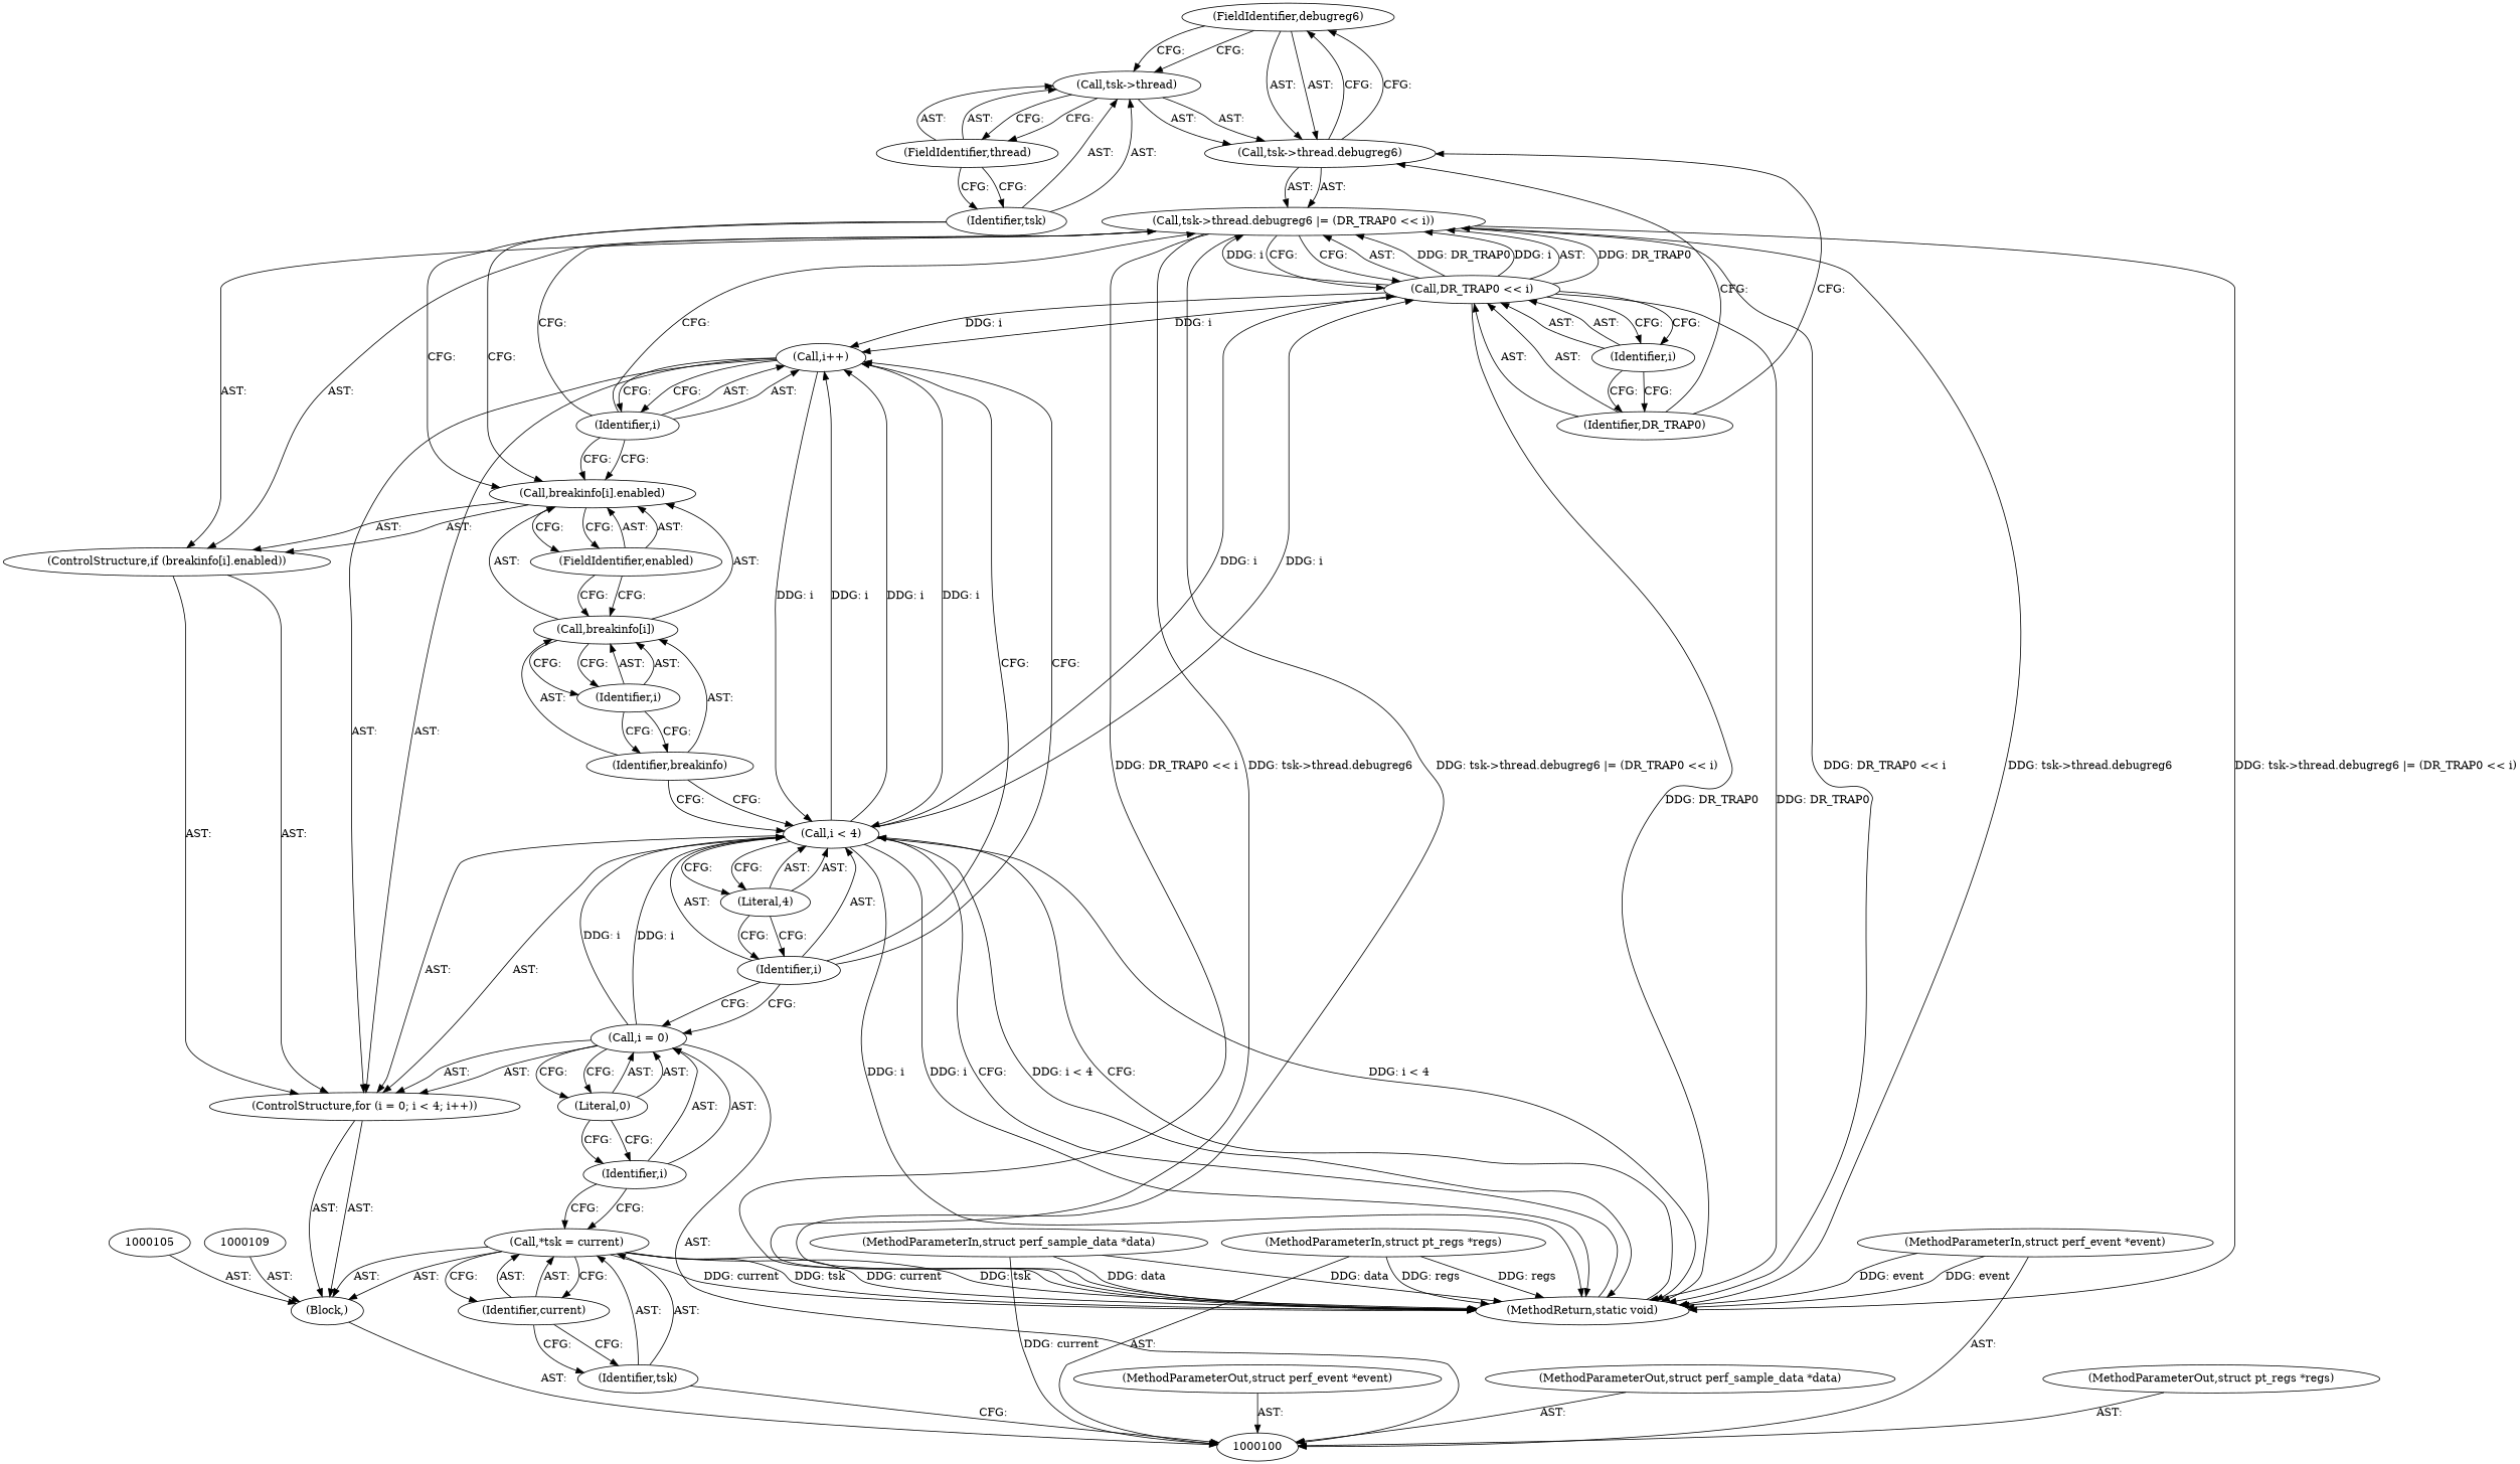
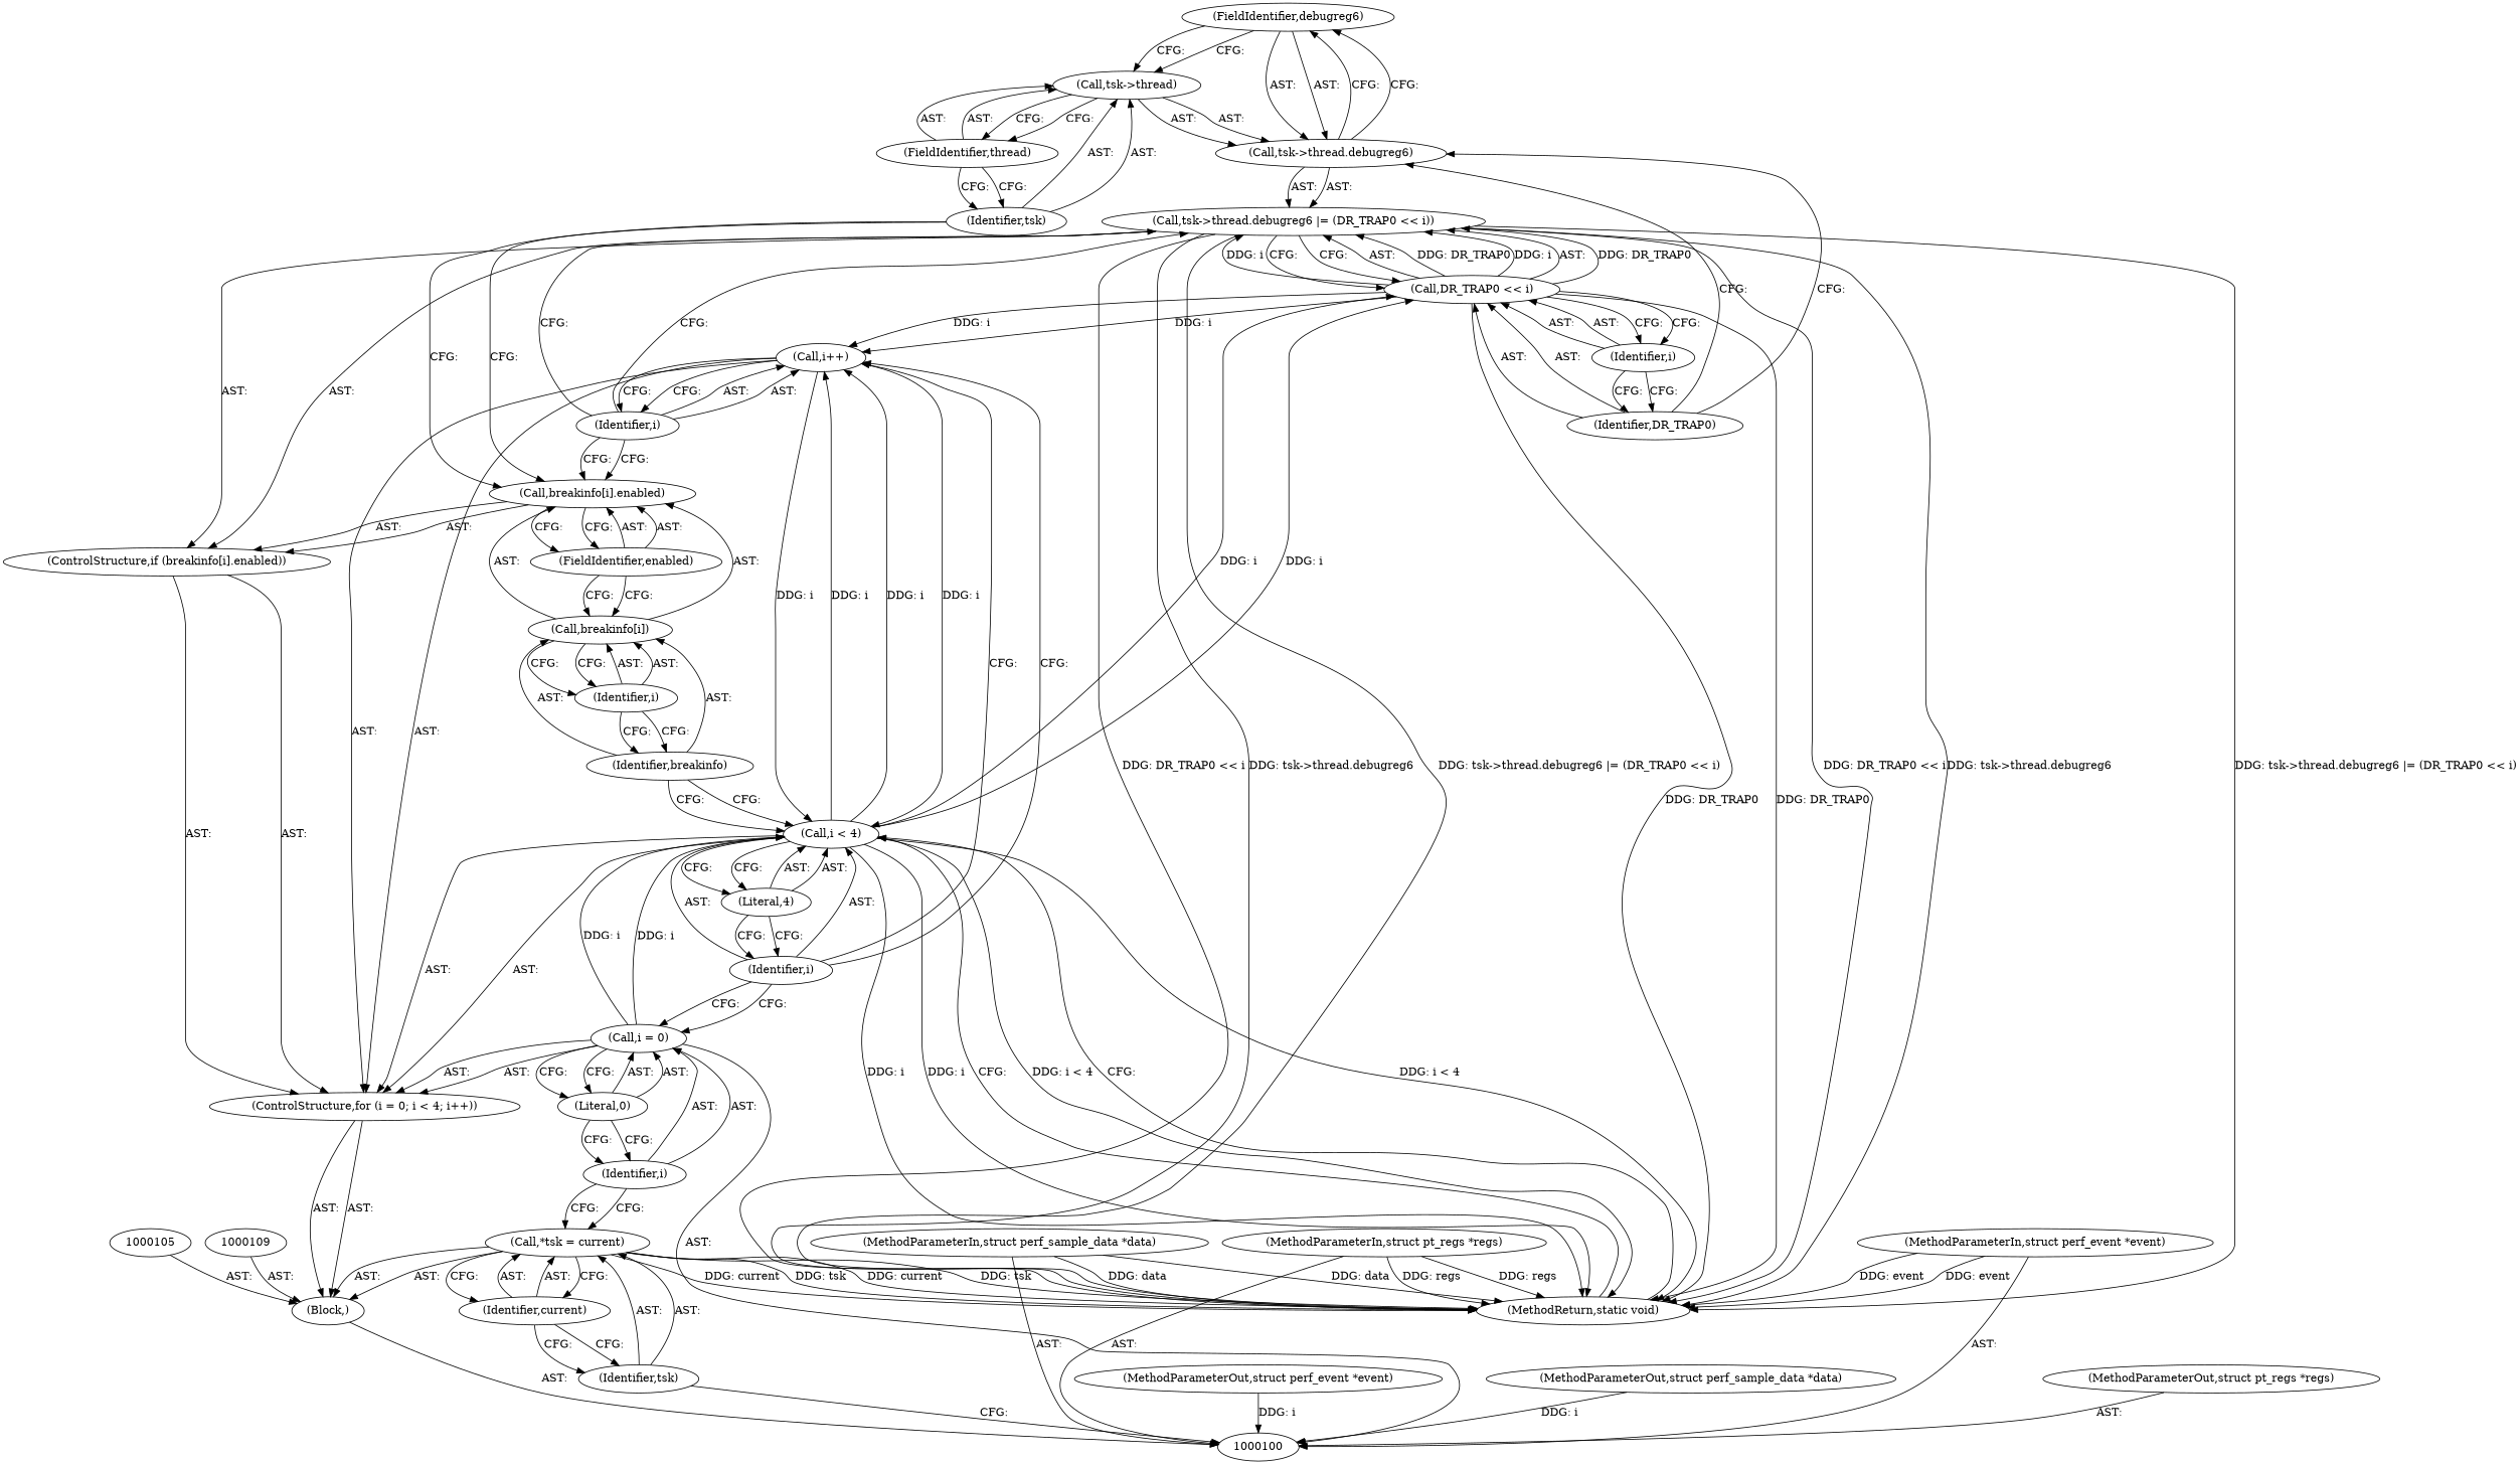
  digraph {
    n1 [label="(FieldIdentifier,debugreg6)"]
    n2 [label="(Call,tsk->thread.debugreg6)"]
    n3 [label="(Call,tsk->thread)"]
    n4 [label="(Call,tsk->thread.debugreg6 |= (DR_TRAP0 << i))"]
    n5 [label="(FieldIdentifier,thread)"]
    n6 [label="(Call,DR_TRAP0 << i)"]
    n7 [label="(Identifier,i)"]
    n8 [label="(MethodReturn,static void)"]
    n9 [label="(Call,i++)"]
    n10 [label="(ControlStructure,if (breakinfo[i].enabled))"]
    n11 [label="(Identifier,DR_TRAP0)"]
    n12 [label="(Call,i < 4)"]
    n13 [label="(ControlStructure,for (i = 0; i < 4; i++))"]
    n14 [label="(Identifier,i)"]
    n15 [label="(Identifier,tsk)"]
    n16 [label="(Call,breakinfo[i].enabled)"]
    n17 [label="(FieldIdentifier,enabled)"]
    n18 [label="(Literal,4)"]
    n19 [label="(MethodParameterIn,struct perf_event *event)"]
    1000100
    n21 [label="(MethodParameterOut,struct perf_event *event)"]
    n22 [label="(MethodParameterIn,struct perf_sample_data *data)"]
    n23 [label="(MethodParameterOut,struct perf_sample_data *data)"]
    n24 [label="(MethodParameterIn,struct pt_regs *regs)"]
    n25 [label="(MethodParameterOut,struct pt_regs *regs)"]
    n26 [label="(Block,)"]
    n27 [label="(Call,*tsk = current)"]
    n28 [label="(Identifier,current)"]
    n29 [label="(Identifier,tsk)"]
    n30 [label="(Literal,0)"]
    n31 [label="(Call,i = 0)"]
    n32 [label="(Identifier,i)"]
    n33 [label="(Identifier,i)"]
    n34 [label="(Identifier,i)"]
    n35 [label="(Call,breakinfo[i])"]
    n36 [label="(Identifier,breakinfo)"]
    1000105
    1000109
    n1 -> n2 [label="AST: "]
    n1 -> n2 [label="AST: "]
    n1 -> n3 [label="CFG: "]
    n1 -> n3 [label="CFG: "]
    n2 -> n1 [label="CFG: "]
    n2 -> n1 [label="CFG: "]
    n2 -> n4 [label="AST: "]
    n2 -> n4 [label="AST: "]
    n3 -> n2 [label="AST: "]
    n3 -> n2 [label="AST: "]
    n3 -> n5 [label="CFG: "]
    n3 -> n5 [label="CFG: "]
    n4 -> n6 [label="CFG: "]
    n4 -> n6 [label="CFG: "]
    n4 -> n8 [label="DDG: tsk->thread.debugreg6"]
    n4 -> n8 [label="DDG: tsk->thread.debugreg6 |= (DR_TRAP0 << i)"]
    n4 -> n8 [label="DDG: DR_TRAP0 << i"]
    n4 -> n8 [label="DDG: tsk->thread.debugreg6"]
    n4 -> n8 [label="DDG: tsk->thread.debugreg6 |= (DR_TRAP0 << i)"]
    n4 -> n8 [label="DDG: DR_TRAP0 << i"]
    n4 -> n10 [label="AST: "]
    n4 -> n10 [label="AST: "]
    n5 -> n3 [label="AST: "]
    n5 -> n3 [label="AST: "]
    n5 -> n15 [label="CFG: "]
    n5 -> n15 [label="CFG: "]
    n6 -> n4 [label="AST: "]
    n6 -> n4 [label="DDG: DR_TRAP0"]
    n6 -> n4 [label="DDG: i"]
    n6 -> n4 [label="AST: "]
    n6 -> n4 [label="DDG: DR_TRAP0"]
    n6 -> n4 [label="DDG: i"]
    n6 -> n7 [label="CFG: "]
    n6 -> n7 [label="CFG: "]
    n6 -> n8 [label="DDG: DR_TRAP0"]
    n6 -> n8 [label="DDG: DR_TRAP0"]
    n6 -> n9 [label="DDG: i"]
    n6 -> n9 [label="DDG: i"]
    n7 -> n6 [label="AST: "]
    n7 -> n6 [label="AST: "]
    n7 -> n11 [label="CFG: "]
    n7 -> n11 [label="CFG: "]
    n8 -> n12 [label="CFG: "]
    n8 -> n12 [label="CFG: "]
    n9 -> n12 [label="DDG: i"]
    n9 -> n12 [label="DDG: i"]
    n9 -> n13 [label="AST: "]
    n9 -> n13 [label="AST: "]
    n9 -> n14 [label="CFG: "]
    n9 -> n14 [label="CFG: "]
    n10 -> n13 [label="AST: "]
    n10 -> n13 [label="AST: "]
    n11 -> n2 [label="CFG: "]
    n11 -> n2 [label="CFG: "]
    n11 -> n6 [label="AST: "]
    n11 -> n6 [label="AST: "]
    n12 -> n6 [label="DDG: i"]
    n12 -> n6 [label="DDG: i"]
    n12 -> n8 [label="DDG: i < 4"]
    n12 -> n8 [label="DDG: i"]
    n12 -> n8 [label="DDG: i < 4"]
    n12 -> n8 [label="DDG: i"]
    n12 -> n9 [label="DDG: i"]
    n12 -> n9 [label="DDG: i"]
    n12 -> n13 [label="AST: "]
    n12 -> n13 [label="AST: "]
    n12 -> n18 [label="CFG: "]
    n12 -> n18 [label="CFG: "]
    n13 -> n26 [label="AST: "]
    n13 -> n26 [label="AST: "]
    n14 -> n4 [label="CFG: "]
    n14 -> n4 [label="CFG: "]
    n14 -> n9 [label="AST: "]
    n14 -> n9 [label="AST: "]
    n14 -> n16 [label="CFG: "]
    n14 -> n16 [label="CFG: "]
    n15 -> n3 [label="AST: "]
    n15 -> n3 [label="AST: "]
    n15 -> n16 [label="CFG: "]
    n15 -> n16 [label="CFG: "]
    n16 -> n10 [label="AST: "]
    n16 -> n10 [label="AST: "]
    n16 -> n17 [label="CFG: "]
    n16 -> n17 [label="CFG: "]
    n17 -> n16 [label="AST: "]
    n17 -> n16 [label="AST: "]
    n17 -> n35 [label="CFG: "]
    n17 -> n35 [label="CFG: "]
    n18 -> n12 [label="AST: "]
    n18 -> n12 [label="AST: "]
    n18 -> n33 [label="CFG: "]
    n18 -> n33 [label="CFG: "]
    n19 -> n8 [label="DDG: event"]
    n19 -> n8 [label="DDG: event"]
    n19 -> 1000100 [label="AST: "]
-   n21 -> 1000100 [label="AST: "]
+   n21 -> 1000100 [label="DDG: i"]
    n22 -> n8 [label="DDG: data"]
    n22 -> n8 [label="DDG: data"]
-   n22 -> 1000100 [label="DDG: current"]
-   n23 -> 1000100 [label="AST: "]
+   n22 -> 1000100 [label="AST: "]
+   n23 -> 1000100 [label="DDG: i"]
    n24 -> n8 [label="DDG: regs"]
    n24 -> n8 [label="DDG: regs"]
    n24 -> 1000100 [label="AST: "]
    n25 -> 1000100 [label="AST: "]
    n26 -> 1000100 [label="AST: "]
    n27 -> n8 [label="DDG: current"]
    n27 -> n8 [label="DDG: tsk"]
    n27 -> n8 [label="DDG: current"]
    n27 -> n8 [label="DDG: tsk"]
    n27 -> n26 [label="AST: "]
    n27 -> n26 [label="AST: "]
    n27 -> n28 [label="CFG: "]
    n27 -> n28 [label="CFG: "]
    n28 -> n27 [label="AST: "]
    n28 -> n27 [label="AST: "]
    n28 -> n29 [label="CFG: "]
    n28 -> n29 [label="CFG: "]
    n29 -> 1000100 [label="CFG: "]
    n29 -> n27 [label="AST: "]
    n29 -> n27 [label="AST: "]
    n30 -> n31 [label="AST: "]
    n30 -> n31 [label="AST: "]
    n30 -> n32 [label="CFG: "]
    n30 -> n32 [label="CFG: "]
    n31 -> n12 [label="DDG: i"]
    n31 -> n12 [label="DDG: i"]
    n31 -> n13 [label="AST: "]
    n31 -> n13 [label="AST: "]
    n31 -> 1000100 [label="AST: "]
    n31 -> n30 [label="CFG: "]
    n31 -> n30 [label="CFG: "]
    n32 -> n27 [label="CFG: "]
    n32 -> n27 [label="CFG: "]
    n32 -> n31 [label="AST: "]
    n32 -> n31 [label="AST: "]
    n33 -> n9 [label="CFG: "]
    n33 -> n9 [label="CFG: "]
    n33 -> n12 [label="AST: "]
    n33 -> n12 [label="AST: "]
    n33 -> n31 [label="CFG: "]
    n33 -> n31 [label="CFG: "]
    n34 -> n35 [label="AST: "]
    n34 -> n35 [label="AST: "]
    n34 -> n36 [label="CFG: "]
    n34 -> n36 [label="CFG: "]
    n35 -> n16 [label="AST: "]
    n35 -> n16 [label="AST: "]
    n35 -> n34 [label="CFG: "]
    n35 -> n34 [label="CFG: "]
    n36 -> n12 [label="CFG: "]
    n36 -> n12 [label="CFG: "]
    n36 -> n35 [label="AST: "]
    n36 -> n35 [label="AST: "]
    1000105 -> n26 [label="AST: "]
    1000109 -> n26 [label="AST: "]
  }
